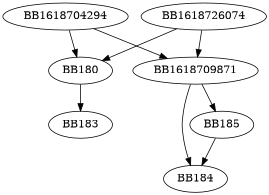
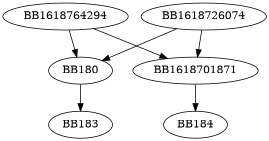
  digraph {
-   BB1618704294
+   BB1618704294 [label=BB1618764294]
    BB180
-   BB1618709871
+   BB1618709871 [label=BB1618701871]
    BB183
    BB1618726074
    BB184
-   BB185
    BB1618704294 -> BB180
    BB1618704294 -> BB1618709871
    BB180 -> BB183
    BB1618709871 -> BB184
-   BB1618709871 -> BB185
    BB1618726074 -> BB180
    BB1618726074 -> BB1618709871
-   BB185 -> BB184
  }
